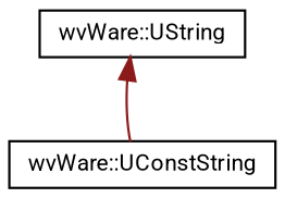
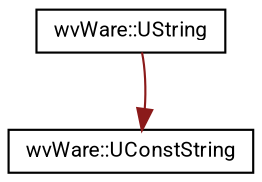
  digraph {
    rankdir=TB
    fontname=Roboto
    node [color=black fillcolor=white fontname=Roboto fontsize=10 shape=record style=filled]
    n1 [height=0.2 label="wvWare::UString" width=0.4]
    n2 [height=0.2 label="wvWare::UConstString" width=0.4]
-   n1 -> n2 [color=firebrick4 dir=back fontname=Roboto fontsize=10 labelfontname=Helvetica labelfontsize=10 style=solid]
+   n2 -> n1 [color=firebrick4 dir=back fontname=Roboto fontsize=10 labelfontname=Helvetica labelfontsize=10 style=solid]
  }
